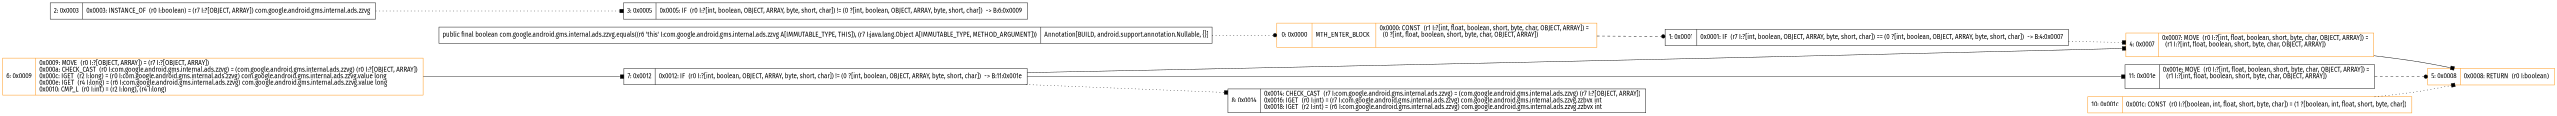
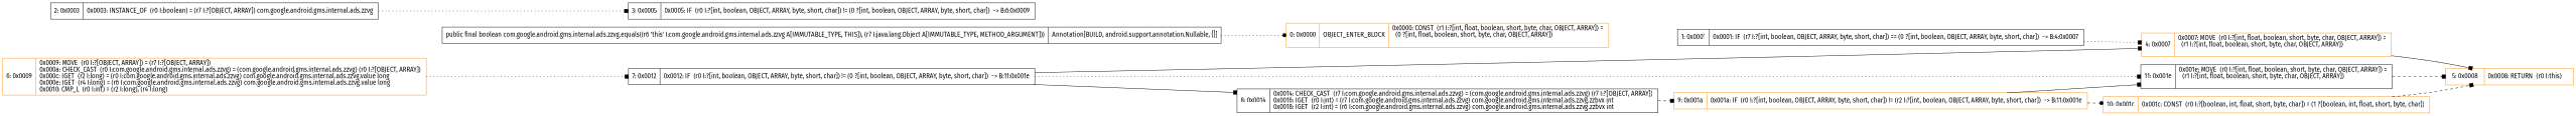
  digraph {
    fontname="Fira Sans"
    rankdir=LR
    node [color=black fontname="Fira Sans" shape=record]
    edge [arrowhead=box fontname="Fira Sans" style=solid]
-   n1 [color=darkorange label="{0\:\ 0x0000|MTH_ENTER_BLOCK\l|0x0000: CONST  (r1 I:?[int, float, boolean, short, byte, char, OBJECT, ARRAY]) = \l  (0 ?[int, float, boolean, short, byte, char, OBJECT, ARRAY])\l \l}"]
+   n1 [color=darkorange label="{0\:\ 0x0000|OBJECT_ENTER_BLOCK\l|0x0000: CONST  (r1 I:?[int, float, boolean, short, byte, char, OBJECT, ARRAY]) = \l  (0 ?[int, float, boolean, short, byte, char, OBJECT, ARRAY])\l \l}"]
    n2 [label="{1\:\ 0x0001|0x0001: IF  (r7 I:?[int, boolean, OBJECT, ARRAY, byte, short, char]) == (0 ?[int, boolean, OBJECT, ARRAY, byte, short, char])  \-\> B:4:0x0007 \l}"]
    n3 [color=darkorange label="{4\:\ 0x0007|0x0007: MOVE  (r0 I:?[int, float, boolean, short, byte, char, OBJECT, ARRAY]) = \l  (r1 I:?[int, float, boolean, short, byte, char, OBJECT, ARRAY])\l \l}"]
    n4 [label="{2\:\ 0x0003|0x0003: INSTANCE_OF  (r0 I:boolean) = (r7 I:?[OBJECT, ARRAY]) com.google.android.gms.internal.ads.zzvg \l}"]
    n5 [label="{3\:\ 0x0005|0x0005: IF  (r0 I:?[int, boolean, OBJECT, ARRAY, byte, short, char]) != (0 ?[int, boolean, OBJECT, ARRAY, byte, short, char])  \-\> B:6:0x0009 \l}"]
-   n6 [color=darkorange label="{5\:\ 0x0008|0x0008: RETURN  (r0 I:boolean) \l}"]
+   n6 [color=darkorange label="{5\:\ 0x0008|0x0008: RETURN  (r0 I:this) \l}"]
    n7 [color=darkorange label="{6\:\ 0x0009|0x0009: MOVE  (r0 I:?[OBJECT, ARRAY]) = (r7 I:?[OBJECT, ARRAY]) \l0x000a: CHECK_CAST  (r0 I:com.google.android.gms.internal.ads.zzvg) = (com.google.android.gms.internal.ads.zzvg) (r0 I:?[OBJECT, ARRAY]) \l0x000c: IGET  (r2 I:long) = (r0 I:com.google.android.gms.internal.ads.zzvg) com.google.android.gms.internal.ads.zzvg.value long \l0x000e: IGET  (r4 I:long) = (r6 I:com.google.android.gms.internal.ads.zzvg) com.google.android.gms.internal.ads.zzvg.value long \l0x0010: CMP_L  (r0 I:int) = (r2 I:long), (r4 I:long) \l}"]
    n8 [label="{7\:\ 0x0012|0x0012: IF  (r0 I:?[int, boolean, OBJECT, ARRAY, byte, short, char]) != (0 ?[int, boolean, OBJECT, ARRAY, byte, short, char])  \-\> B:11:0x001e \l}"]
    n9 [label="{8\:\ 0x0014|0x0014: CHECK_CAST  (r7 I:com.google.android.gms.internal.ads.zzvg) = (com.google.android.gms.internal.ads.zzvg) (r7 I:?[OBJECT, ARRAY]) \l0x0016: IGET  (r0 I:int) = (r7 I:com.google.android.gms.internal.ads.zzvg) com.google.android.gms.internal.ads.zzvg.zzbvx int \l0x0018: IGET  (r2 I:int) = (r6 I:com.google.android.gms.internal.ads.zzvg) com.google.android.gms.internal.ads.zzvg.zzbvx int \l}"]
    n10 [label="{11\:\ 0x001e|0x001e: MOVE  (r0 I:?[int, float, boolean, short, byte, char, OBJECT, ARRAY]) = \l  (r1 I:?[int, float, boolean, short, byte, char, OBJECT, ARRAY])\l \l}"]
+   n11 [color=darkorange label="{9\:\ 0x001a|0x001a: IF  (r0 I:?[int, boolean, OBJECT, ARRAY, byte, short, char]) != (r2 I:?[int, boolean, OBJECT, ARRAY, byte, short, char])  \-\> B:11:0x001e \l}"]
    n12 [color=darkorange label="{10\:\ 0x001c|0x001c: CONST  (r0 I:?[boolean, int, float, short, byte, char]) = (1 ?[boolean, int, float, short, byte, char]) \l}"]
    n13 [label="{public final boolean com.google.android.gms.internal.ads.zzvg.equals((r6 'this' I:com.google.android.gms.internal.ads.zzvg A[IMMUTABLE_TYPE, THIS]), (r7 I:java.lang.Object A[IMMUTABLE_TYPE, METHOD_ARGUMENT]))  | Annotation[BUILD, android.support.annotation.Nullable, \{\}]\l}"]
-   n1 -> n2 [arrowhead=dot style=dashed]
    n2 -> n3 [style=dotted]
    n3 -> n6
    n4 -> n5 [style=dotted]
-   n7 -> n8
+   n7 -> n8 [style=dotted]
    n8 -> n3
-   n8 -> n9 [style=dotted]
-   n8 -> n10
-   n10 -> n6 [arrowhead=dot style=dashed]
-   n12 -> n6 [style=dotted]
+   n8 -> n9
+   n8 -> n10 [style=dotted]
+   n9 -> n11 [style=dashed]
+   n10 -> n6 [style=dashed]
+   n11 -> n10
+   n11 -> n12 [arrowhead=dot style=dashed]
+   n12 -> n6 [style=dashed]
    n13 -> n1 [arrowhead=dot style=dotted]
  }
